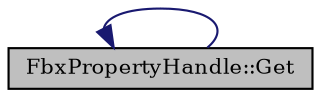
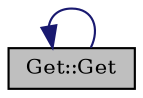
  digraph {
    rankdir=LR
    fontname="DejaVu Serif"
-   n1 [color=black fillcolor=grey75 fontcolor=black fontname="DejaVu Serif" fontsize=10 height=0.2 label="FbxPropertyHandle::Get" shape=record style=filled width=0.4]
+   n1 [color=black fillcolor=grey75 fontcolor=black fontname="DejaVu Serif" fontsize=10 height=0.2 label="Get::Get" shape=record style=filled width=0.4]
    n1 -> n1 [color=midnightblue dir=back fontname="DejaVu Serif" fontsize=10 labelfontname=Helvetica labelfontsize=10 style=solid]
  }
